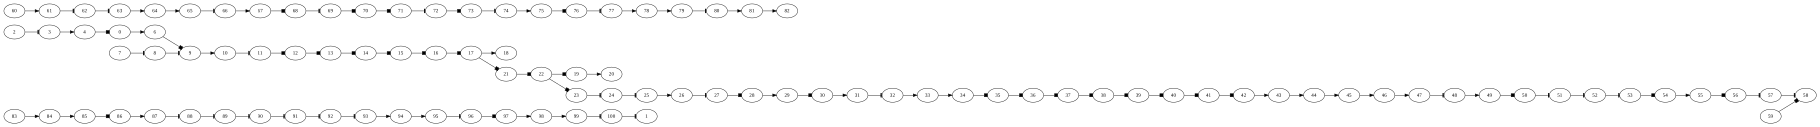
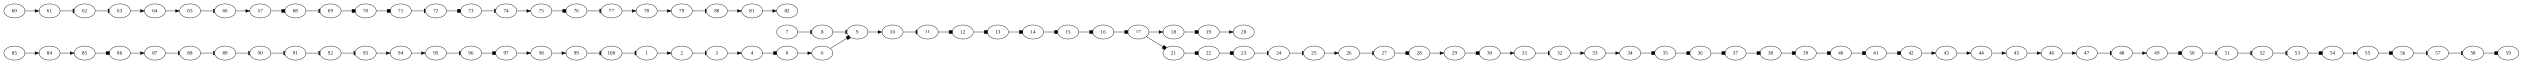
  digraph {
    fontname="Liberation Serif"
    rankdir=LR
    node [fontname="Liberation Serif"]
    edge [arrowhead=normal fontname="Liberation Serif" weight=4.1]
    1
    2
    3
    4
    n5 [label=0]
    6
    9
    7
    8
    10
    11
    12
    13
    14
    15
    16
    17
    18
    21
    19
    20
    22
    23
    24
    25
    26
    27
    28
    29
    30
    31
    32
    33
    34
    35
    36
    37
    38
    39
    40
    41
    42
    43
    44
    45
    46
    47
    48
    49
    50
    51
    52
    53
    54
    55
    56
    57
    58
    59
    60
    61
    62
    63
    64
    65
    66
    67
    68
    69
    70
    71
    72
    73
    74
    75
    76
    77
    78
    79
    80
    81
    82
    83
    84
    85
    86
    87
    88
    89
    90
    91
    92
    93
    94
    95
    96
    97
    98
    99
    100
+   1 -> 2 [weight=9.1]
    2 -> 3 [arrowhead=tee]
    3 -> 4 [weight=8.7]
    4 -> n5 [arrowhead=box weight=7.3]
    n5 -> 6 [weight=5.9]
    6 -> 9 [arrowhead=box weight=1.8]
    9 -> 10 [weight=2.6]
    7 -> 8 [arrowhead=tee weight=4.5]
    8 -> 9 [arrowhead=tee weight=5.3]
    10 -> 11 [arrowhead=tee weight=9.0]
    11 -> 12 [arrowhead=box weight=9.0]
    12 -> 13 [arrowhead=box weight=2.6]
    13 -> 14 [arrowhead=box weight=3.9]
    14 -> 15 [arrowhead=box weight=4.7]
    15 -> 16 [arrowhead=box weight=3.8]
    16 -> 17 [arrowhead=box weight=9.2]
    17 -> 18 [weight=8.1]
    17 -> 21 [arrowhead=box weight=4.6]
-   22 -> 19 [arrowhead=box weight=3.1]
+   18 -> 19 [arrowhead=box weight=3.1]
    21 -> 22 [arrowhead=box weight=4.2]
    19 -> 20 [weight=5.0]
    22 -> 23 [arrowhead=box weight=2.8]
    23 -> 24 [arrowhead=tee weight=6.1]
    24 -> 25 [arrowhead=tee]
    25 -> 26 [weight=9.9]
    26 -> 27 [arrowhead=tee weight=1.1]
    27 -> 28 [arrowhead=box weight=3.7]
    28 -> 29 [weight=7.4]
    29 -> 30 [arrowhead=box weight=4.9]
    30 -> 31 [weight=1.5]
    31 -> 32 [arrowhead=tee weight=7.0]
    32 -> 33 [weight=8.4]
    33 -> 34 [weight=3.7]
    34 -> 35 [arrowhead=box weight=8.0]
    35 -> 36 [arrowhead=box weight=2.0]
    36 -> 37 [arrowhead=box weight=6.3]
    37 -> 38 [arrowhead=box weight=9.5]
    38 -> 39 [arrowhead=box weight=4.6]
    39 -> 40 [arrowhead=box weight=9.0]
    40 -> 41 [arrowhead=box weight=3.5]
    41 -> 42 [arrowhead=box weight=7.4]
    42 -> 43 [weight=5.2]
    43 -> 44 [weight=7.2]
    44 -> 45 [weight=4.8]
    45 -> 46 [weight=3.5]
    46 -> 47 [weight=3.0]
    47 -> 48 [arrowhead=tee weight=1.2]
    48 -> 49 [weight=6.0]
    49 -> 50 [arrowhead=box weight=1.5]
    50 -> 51 [arrowhead=tee weight=2.1]
    51 -> 52 [arrowhead=tee]
    52 -> 53 [arrowhead=tee weight=9.7]
    53 -> 54 [arrowhead=box weight=7.5]
    54 -> 55 [weight=5.8]
    55 -> 56 [arrowhead=box weight=3.5]
    56 -> 57 [arrowhead=tee weight=4.6]
    57 -> 58 [arrowhead=tee weight=8.7]
-   59 -> 58 [arrowhead=box weight=7.7]
+   58 -> 59 [arrowhead=box weight=7.7]
    60 -> 61 [weight=7.2]
    61 -> 62 [arrowhead=tee weight=8.4]
    62 -> 63 [arrowhead=tee weight=6.8]
    63 -> 64 [weight=1.2]
    64 -> 65
    65 -> 66 [arrowhead=tee weight=6.8]
    66 -> 67 [weight=5.0]
    67 -> 68 [arrowhead=box weight=5.4]
    68 -> 69 [arrowhead=tee weight=3.6]
    69 -> 70 [arrowhead=box weight=6.4]
    70 -> 71 [arrowhead=box weight=1.7]
    71 -> 72 [arrowhead=tee weight=8.9]
    72 -> 73 [arrowhead=box weight=2.5]
    73 -> 74 [arrowhead=tee weight=5.1]
    74 -> 75 [weight=2.9]
    75 -> 76 [arrowhead=box weight=2.1]
    76 -> 77 [arrowhead=tee weight=1.1]
    77 -> 78 [weight=6.0]
    78 -> 79 [weight=5.2]
    79 -> 80 [arrowhead=tee weight=7.6]
    80 -> 81 [weight=4.3]
    81 -> 82 [weight=3.4]
    83 -> 84 [weight=8.5]
    84 -> 85 [weight=4.5]
    85 -> 86 [arrowhead=box weight=3.0]
    86 -> 87 [weight=1.5]
    87 -> 88 [arrowhead=tee weight=1.5]
    88 -> 89 [arrowhead=tee weight=1.7]
    89 -> 90 [arrowhead=tee weight=1.8]
    90 -> 91 [arrowhead=tee weight=8.8]
    91 -> 92 [arrowhead=tee weight=4.6]
    92 -> 93 [arrowhead=tee weight=3.3]
    93 -> 94 [weight=2.5]
    94 -> 95 [weight=1.3]
    95 -> 96 [arrowhead=tee weight=7.5]
    96 -> 97 [arrowhead=box weight=5.1]
    97 -> 98 [weight=6.8]
    98 -> 99 [weight=1.6]
    99 -> 100 [arrowhead=tee weight=9.5]
    100 -> 1 [arrowhead=tee weight=7.4]
  }
